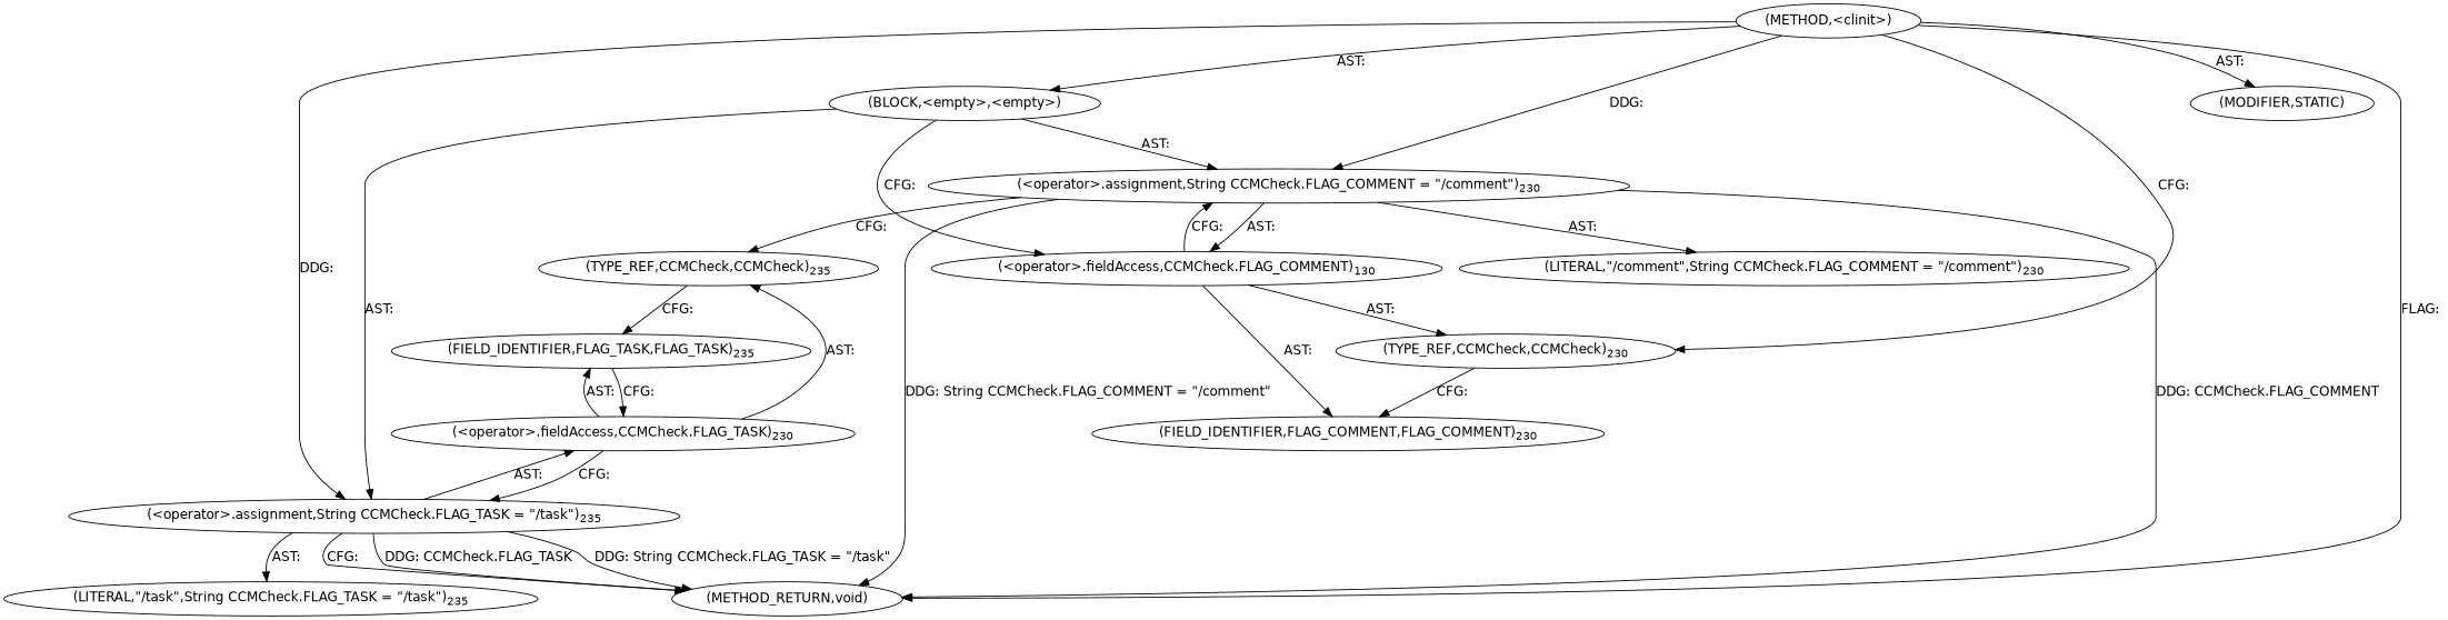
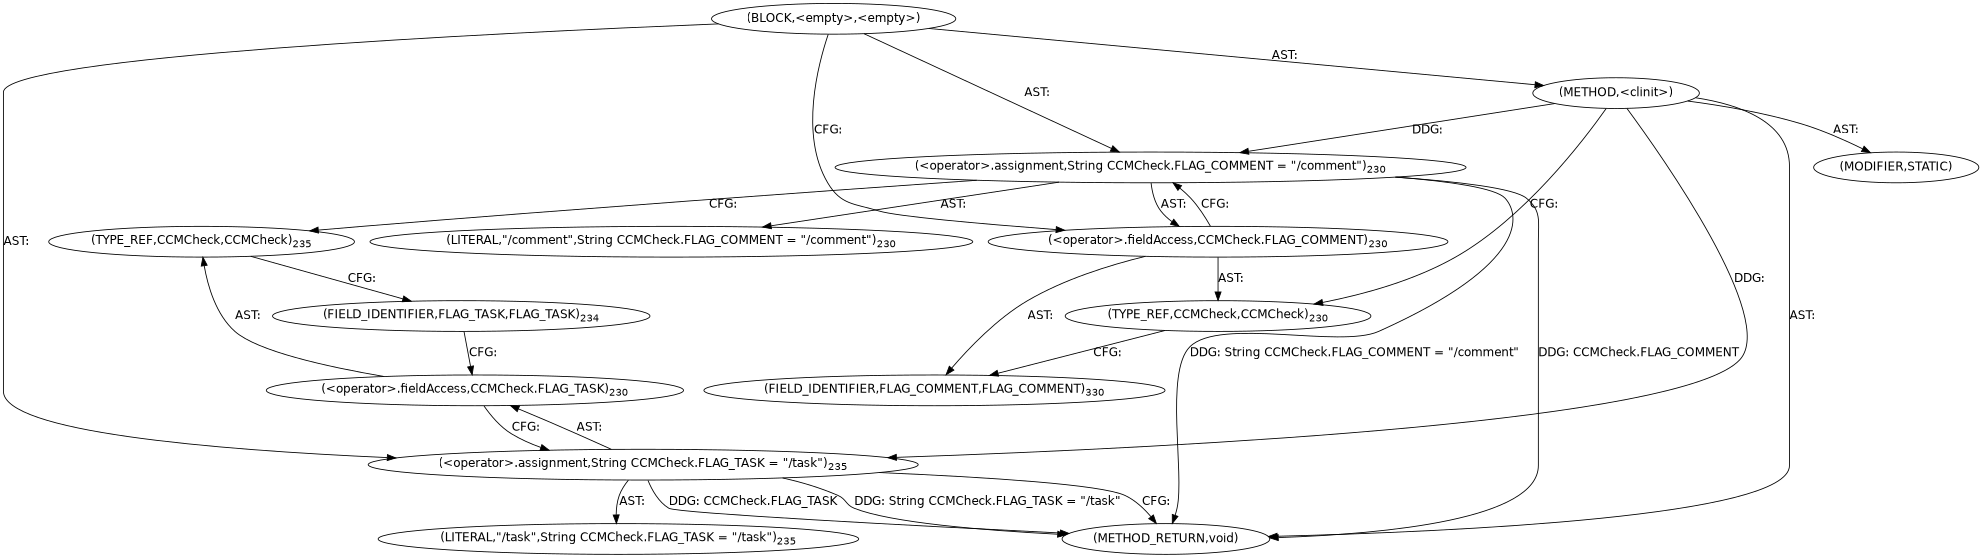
  digraph {
    fontname="DejaVu Sans"
    node [fontname="DejaVu Sans"]
    edge [fontname="DejaVu Sans"]
    n1 [label=<(METHOD,&lt;clinit&gt;)>]
    n2 [label=<(BLOCK,&lt;empty&gt;,&lt;empty&gt;)>]
    n3 [label=<(&lt;operator&gt;.assignment,String CCMCheck.FLAG_COMMENT = &quot;/comment&quot;)<SUB>230</SUB>>]
    n4 [label=<(TYPE_REF,CCMCheck,CCMCheck)<SUB>230</SUB>>]
    n5 [label=<(&lt;operator&gt;.assignment,String CCMCheck.FLAG_TASK = &quot;/task&quot;)<SUB>235</SUB>>]
    n6 [label=<(MODIFIER,STATIC)>]
    n7 [label=<(METHOD_RETURN,void)>]
-   n8 [label=<(&lt;operator&gt;.fieldAccess,CCMCheck.FLAG_COMMENT)<SUB>130</SUB>>]
+   n8 [label=<(&lt;operator&gt;.fieldAccess,CCMCheck.FLAG_COMMENT)<SUB>230</SUB>>]
    n9 [label=<(LITERAL,&quot;/comment&quot;,String CCMCheck.FLAG_COMMENT = &quot;/comment&quot;)<SUB>230</SUB>>]
    n10 [label=<(TYPE_REF,CCMCheck,CCMCheck)<SUB>235</SUB>>]
-   n11 [label=<(FIELD_IDENTIFIER,FLAG_COMMENT,FLAG_COMMENT)<SUB>230</SUB>>]
+   n11 [label=<(FIELD_IDENTIFIER,FLAG_COMMENT,FLAG_COMMENT)<SUB>330</SUB>>]
    n12 [label=<(&lt;operator&gt;.fieldAccess,CCMCheck.FLAG_TASK)<SUB>230</SUB>>]
    n13 [label=<(LITERAL,&quot;/task&quot;,String CCMCheck.FLAG_TASK = &quot;/task&quot;)<SUB>235</SUB>>]
-   n14 [label=<(FIELD_IDENTIFIER,FLAG_TASK,FLAG_TASK)<SUB>235</SUB>>]
-   n1 -> n2 [label="AST: "]
+   n14 [label=<(FIELD_IDENTIFIER,FLAG_TASK,FLAG_TASK)<SUB>234</SUB>>]
+   n2 -> n1 [label="AST: "]
    n1 -> n3 [label="DDG: "]
    n1 -> n4 [label="CFG: "]
    n1 -> n5 [label="DDG: "]
    n1 -> n6 [label="AST: "]
-   n1 -> n7 [label="FLAG: "]
+   n1 -> n7 [label="AST: "]
    n2 -> n3 [label="AST: "]
    n2 -> n5 [label="AST: "]
    n2 -> n8 [label="CFG: "]
    n3 -> n7 [label="DDG: CCMCheck.FLAG_COMMENT"]
    n3 -> n7 [label="DDG: String CCMCheck.FLAG_COMMENT = &quot;/comment&quot;"]
    n3 -> n8 [label="AST: "]
    n3 -> n9 [label="AST: "]
    n3 -> n10 [label="CFG: "]
    n4 -> n11 [label="CFG: "]
    n5 -> n7 [label="CFG: "]
    n5 -> n7 [label="DDG: CCMCheck.FLAG_TASK"]
    n5 -> n7 [label="DDG: String CCMCheck.FLAG_TASK = &quot;/task&quot;"]
    n5 -> n12 [label="AST: "]
    n5 -> n13 [label="AST: "]
    n8 -> n3 [label="CFG: "]
    n8 -> n4 [label="AST: "]
    n8 -> n11 [label="AST: "]
    n10 -> n14 [label="CFG: "]
    n12 -> n5 [label="CFG: "]
    n12 -> n10 [label="AST: "]
-   n12 -> n14 [label="AST: "]
    n14 -> n12 [label="CFG: "]
  }
